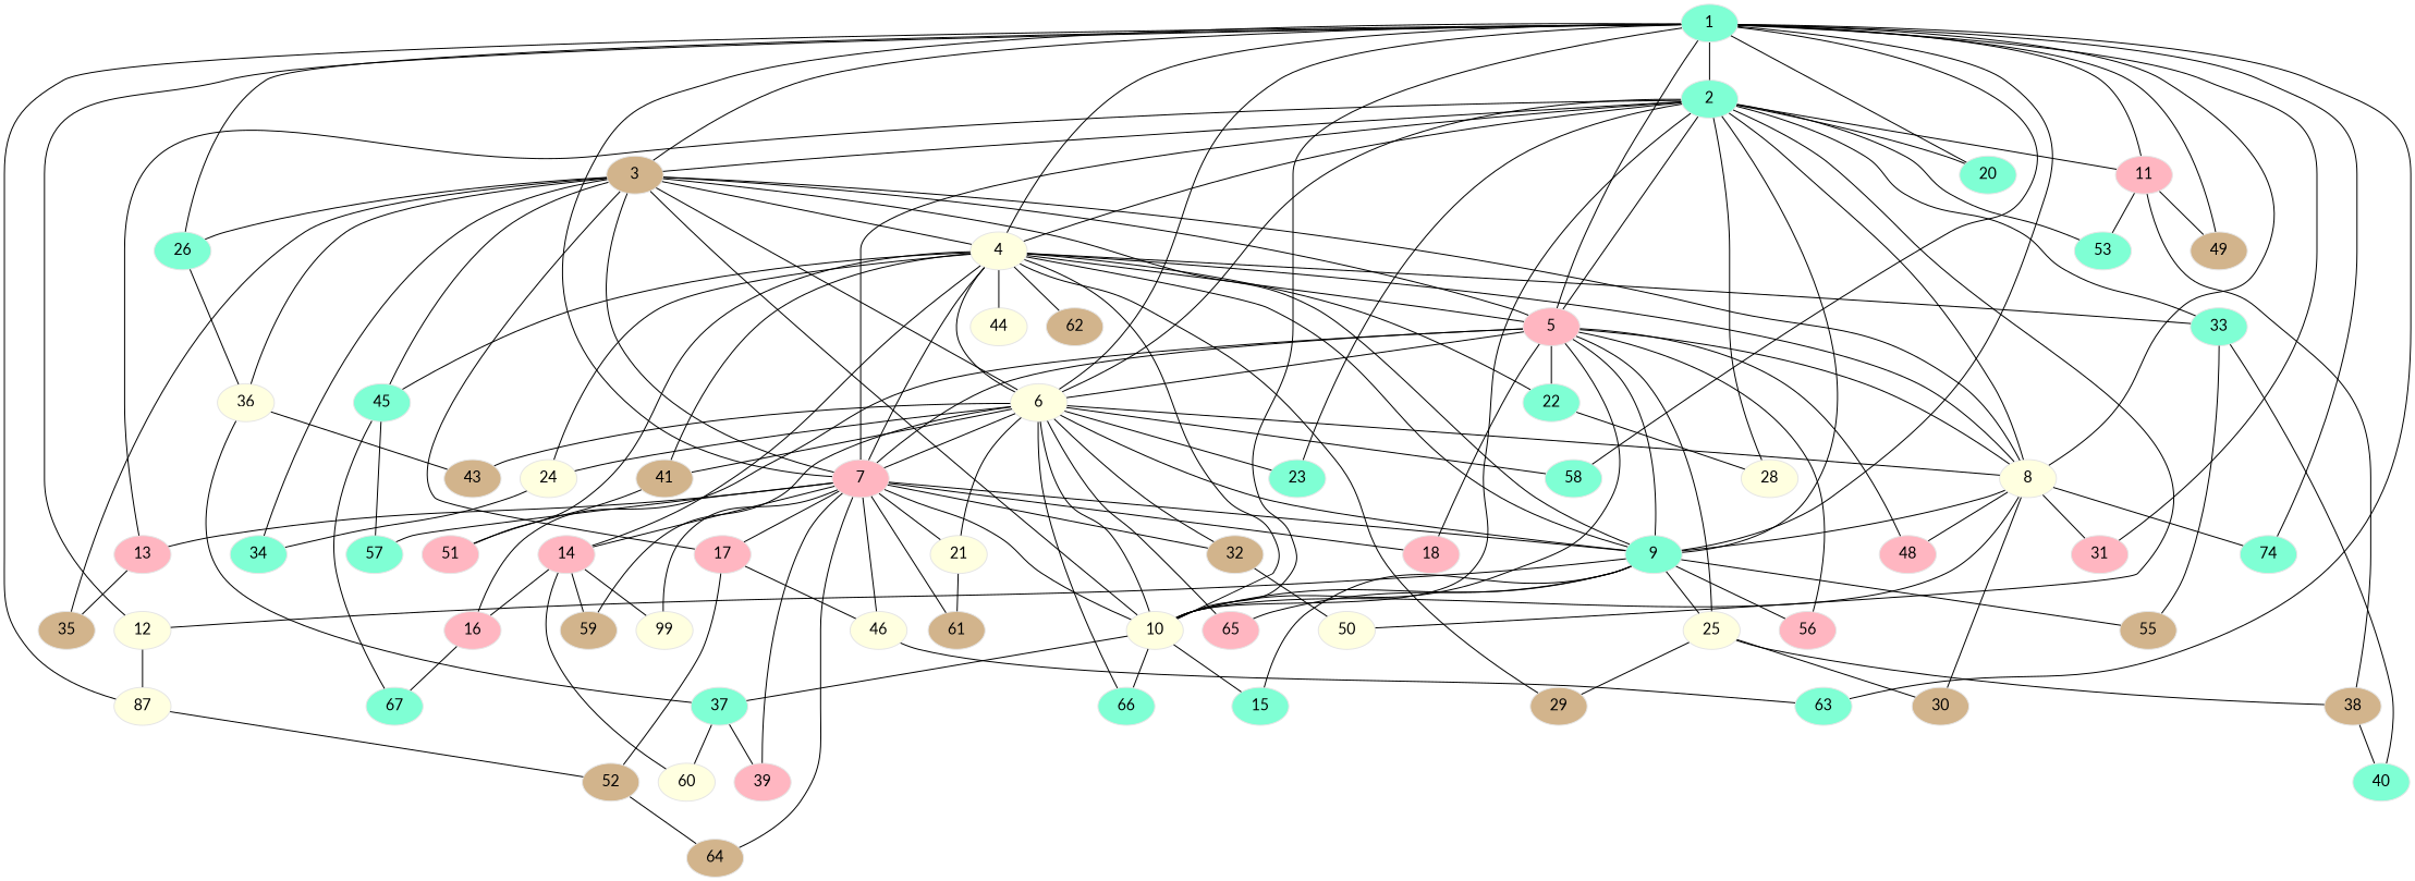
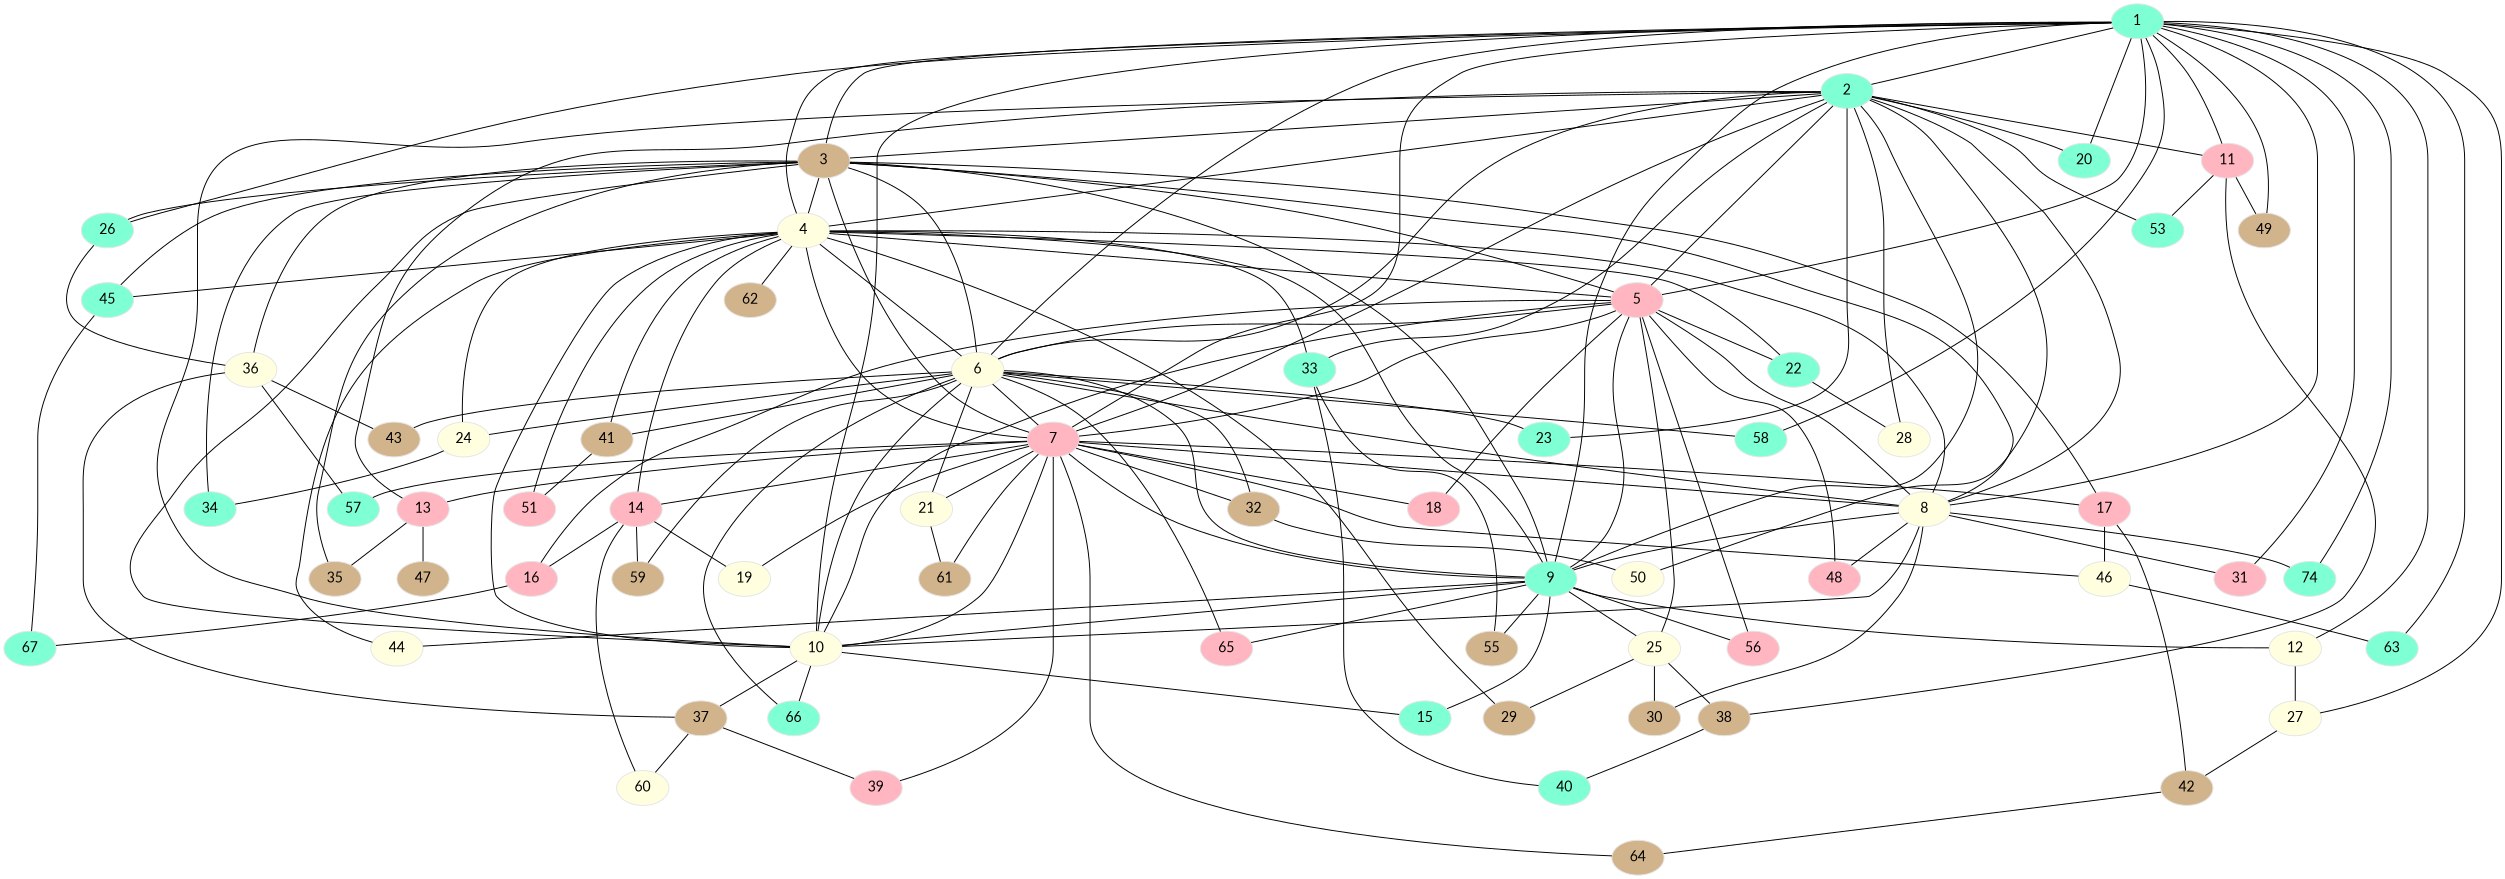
  graph {
    fontname=Lato
    node [color=gray90 fillcolor=aquamarine fontname=Lato style=filled]
    edge [fontname=Lato]
    1
    2
    3 [fillcolor=tan]
    4 [fillcolor=lightyellow]
    5 [fillcolor=lightpink]
    6 [fillcolor=lightyellow]
    7 [fillcolor=lightpink]
    8 [fillcolor=lightyellow]
    9
    10 [fillcolor=lightyellow]
    11 [fillcolor=lightpink]
    12 [fillcolor=lightyellow]
    20
    26
-   27 [fillcolor=lightyellow label=87]
+   27 [fillcolor=lightyellow]
    31 [fillcolor=lightpink]
    49 [fillcolor=tan]
    n18 [label=74]
    58
    63
    13 [fillcolor=lightpink]
    23
    28 [fillcolor=lightyellow]
    33
    50 [fillcolor=lightyellow]
    53
    17 [fillcolor=lightpink]
    34
    35 [fillcolor=tan]
    36 [fillcolor=lightyellow]
    45
    14 [fillcolor=lightpink]
    22
    24 [fillcolor=lightyellow]
    29 [fillcolor=tan]
    41 [fillcolor=tan]
    44 [fillcolor=lightyellow]
    51 [fillcolor=lightpink]
    62 [fillcolor=tan]
    16 [fillcolor=lightpink]
    18 [fillcolor=lightpink]
    25 [fillcolor=lightyellow]
    48 [fillcolor=lightpink]
    56 [fillcolor=lightpink]
    21 [fillcolor=lightyellow]
    32 [fillcolor=tan]
    43 [fillcolor=tan]
    59 [fillcolor=tan]
    65 [fillcolor=lightpink]
    66
-   19 [fillcolor=lightyellow label=99]
+   19 [fillcolor=lightyellow]
    39 [fillcolor=lightpink]
    46 [fillcolor=lightyellow]
    57
    61 [fillcolor=tan]
    64 [fillcolor=tan]
    30 [fillcolor=tan]
    15
    55 [fillcolor=tan]
-   37
+   37 [fillcolor=tan]
    38 [fillcolor=tan]
-   52 [fillcolor=tan]
+   52 [fillcolor=tan label=42]
+   47 [fillcolor=tan]
    40
    67
    60 [fillcolor=lightyellow]
    1 -- 2
    1 -- 3
    1 -- 4
    1 -- 5
    1 -- 6
    1 -- 7
    1 -- 8
    1 -- 9
    1 -- 10
    1 -- 11
    1 -- 12
    1 -- 20
    1 -- 26
    1 -- 27
    1 -- 31
    1 -- 49
    1 -- n18
    1 -- 58
    1 -- 63
    2 -- 3
    2 -- 4
    2 -- 5
    2 -- 6
    2 -- 7
    2 -- 8
    2 -- 9
    2 -- 10
    2 -- 11
    2 -- 20
    2 -- 13
    2 -- 23
    2 -- 28
    2 -- 33
    2 -- 50
    2 -- 53
    3 -- 4
    3 -- 5
    3 -- 6
    3 -- 7
    3 -- 8
    3 -- 9
    3 -- 10
    3 -- 26
    3 -- 17
    3 -- 34
    3 -- 35
    3 -- 36
    3 -- 45
    4 -- 5
    4 -- 6
    4 -- 7
    4 -- 8
    4 -- 9
    4 -- 10
    4 -- 33
    4 -- 45
    4 -- 14
    4 -- 22
    4 -- 24
    4 -- 29
    4 -- 41
    4 -- 44
    4 -- 51
    4 -- 62
    5 -- 6
    5 -- 7
    5 -- 8
    5 -- 9
    5 -- 10
    5 -- 22
    5 -- 16
    5 -- 18
    5 -- 25
    5 -- 48
    5 -- 56
    6 -- 7
    6 -- 8
    6 -- 9
    6 -- 10
    6 -- 58
    6 -- 23
    6 -- 24
    6 -- 41
    6 -- 21
    6 -- 32
    6 -- 43
    6 -- 59
    6 -- 65
    6 -- 66
+   7 -- 8
    7 -- 9
    7 -- 10
    7 -- 13
    7 -- 17
    7 -- 14
    7 -- 18
    7 -- 21
    7 -- 32
    7 -- 19
    7 -- 39
    7 -- 46
    7 -- 57
    7 -- 61
    7 -- 64
    8 -- 9
    8 -- 10
    8 -- 31
    8 -- n18
    8 -- 48
    8 -- 30
    9 -- 10
    9 -- 12
+   9 -- 44
    9 -- 25
    9 -- 56
    9 -- 65
    9 -- 15
    9 -- 55
    10 -- 66
    10 -- 15
    10 -- 37
    11 -- 49
    11 -- 53
    11 -- 38
    12 -- 27
    26 -- 36
    27 -- 52
    13 -- 35
+   13 -- 47
    33 -- 55
    33 -- 40
    17 -- 46
    17 -- 52
    36 -- 43
    36 -- 37
-   45 -- 57
+   36 -- 57
    45 -- 67
    14 -- 16
    14 -- 59
    14 -- 19
    14 -- 60
    22 -- 28
    24 -- 34
    41 -- 51
    16 -- 67
    25 -- 29
    25 -- 30
    25 -- 38
    21 -- 61
    32 -- 50
    46 -- 63
    37 -- 39
    37 -- 60
    38 -- 40
    52 -- 64
  }
